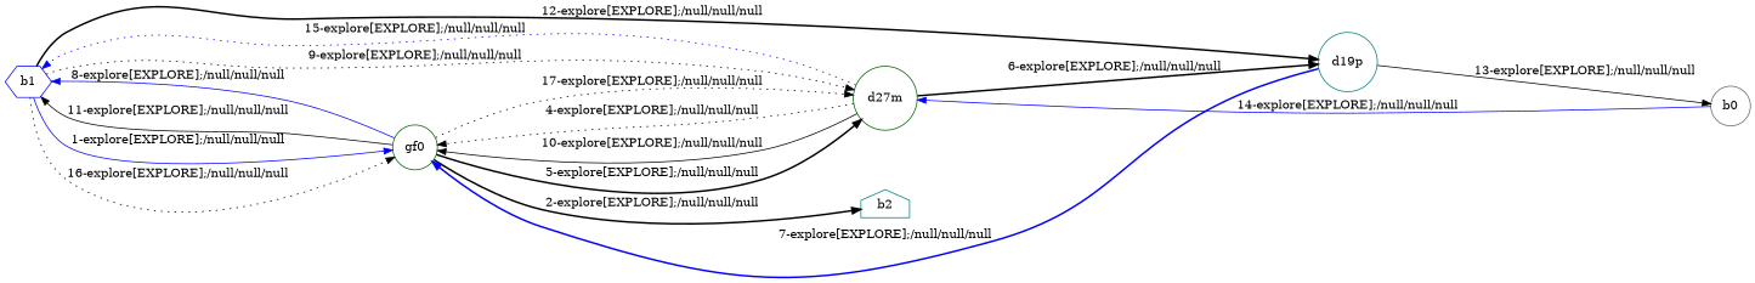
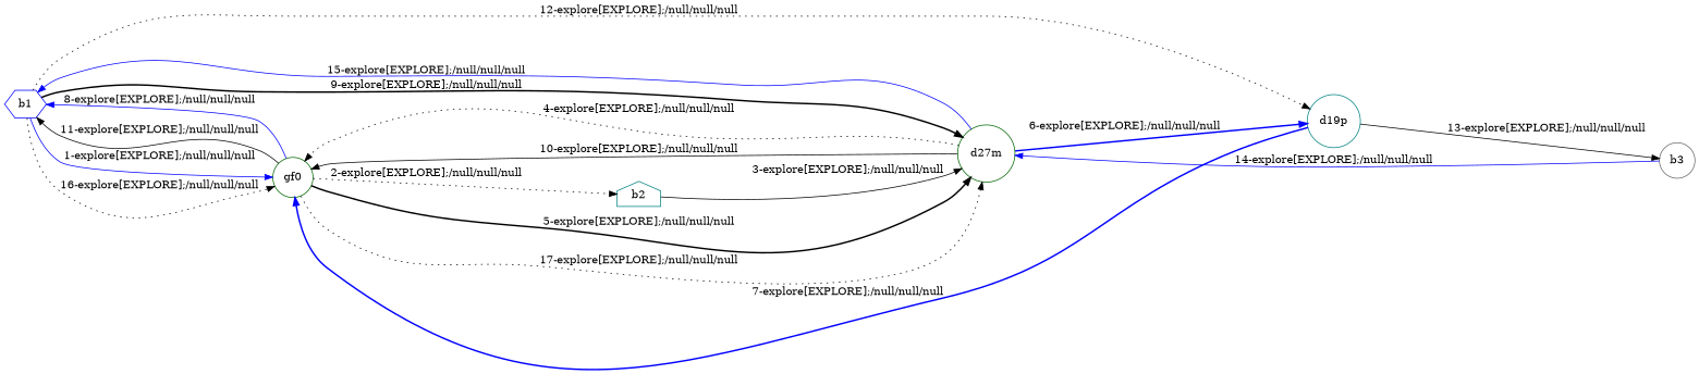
  digraph {
    rankdir=LR
    node [color=darkgreen shape=circle]
    edge [color=black style=solid]
    b1 [color=blue shape=hexagon]
    gf0
    d27m
    d19p [color=teal]
    b2 [color=teal shape=house]
-   b0 [color=gray40]
+   b0 [color=gray40 label=b3]
    b1 -> gf0 [color=blue label="1-explore[EXPLORE];/null/null/null"]
    b1 -> gf0 [label="16-explore[EXPLORE];/null/null/null" style=dotted]
-   b1 -> d27m [label="9-explore[EXPLORE];/null/null/null" style=dotted]
-   b1 -> d19p [label="12-explore[EXPLORE];/null/null/null" style=bold]
+   b1 -> d27m [label="9-explore[EXPLORE];/null/null/null" style=bold]
+   b1 -> d19p [label="12-explore[EXPLORE];/null/null/null" style=dotted]
    gf0 -> b1 [color=blue label="8-explore[EXPLORE];/null/null/null"]
    gf0 -> b1 [label="11-explore[EXPLORE];/null/null/null"]
    gf0 -> d27m [label="5-explore[EXPLORE];/null/null/null" style=bold]
    gf0 -> d27m [label="17-explore[EXPLORE];/null/null/null" style=dotted]
-   gf0 -> b2 [label="2-explore[EXPLORE];/null/null/null" style=bold]
-   d27m -> b1 [color=blue label="15-explore[EXPLORE];/null/null/null" style=dotted]
+   gf0 -> b2 [label="2-explore[EXPLORE];/null/null/null" style=dotted]
+   d27m -> b1 [color=blue label="15-explore[EXPLORE];/null/null/null"]
    d27m -> gf0 [label="4-explore[EXPLORE];/null/null/null" style=dotted]
    d27m -> gf0 [label="10-explore[EXPLORE];/null/null/null"]
-   d27m -> d19p [label="6-explore[EXPLORE];/null/null/null" style=bold]
+   d27m -> d19p [color=blue label="6-explore[EXPLORE];/null/null/null" style=bold]
    d19p -> gf0 [color=blue label="7-explore[EXPLORE];/null/null/null" style=bold]
    d19p -> b0 [label="13-explore[EXPLORE];/null/null/null"]
+   b2 -> d27m [label="3-explore[EXPLORE];/null/null/null"]
    b0 -> d27m [color=blue label="14-explore[EXPLORE];/null/null/null"]
  }
